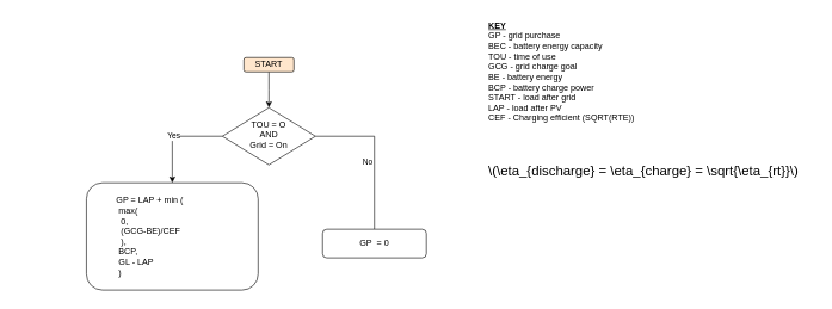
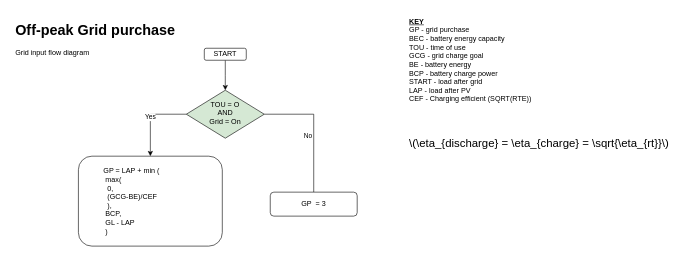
  <mxCell id="0" />
  <mxCell id="1" parent="0" />
  <mxCell id="2" value="No" style="edgeStyle=orthogonalEdgeStyle;rounded=0;html=1;jettySize=auto;orthogonalLoop=1;fontSize=11;endArrow=none;endFill=0;endSize=8;strokeWidth=1;shadow=0;labelBackgroundColor=none;exitX=1;exitY=0.5;exitDx=0;exitDy=0;entryX=0.5;entryY=0;entryDx=0;entryDy=0;" parent="1" source="4" target="7" edge="1"><mxGeometry x="0.111" y="-10" relative="1" as="geometry"><mxPoint as="offset" /><mxPoint x="533.51" y="190" as="targetPoint" /><mxPoint x="510" y="189.84" as="sourcePoint" /></mxGeometry></mxCell>
  <mxCell id="3" value="Yes" style="edgeStyle=orthogonalEdgeStyle;rounded=0;orthogonalLoop=1;jettySize=auto;html=1;exitX=0;exitY=0.5;exitDx=0;exitDy=0;" parent="1" source="4" target="8" edge="1"><mxGeometry relative="1" as="geometry" /></mxCell>
- <mxCell id="4" value="TOU = O&lt;br&gt;AND&lt;br&gt;Grid = On" style="rhombus;whiteSpace=wrap;html=1;shadow=0;fontFamily=Helvetica;fontSize=12;align=center;strokeWidth=1;spacing=6;spacingTop=-4;" parent="1" vertex="1"><mxGeometry x="310" y="150" width="130" height="80" as="geometry" /></mxCell>
+ <mxCell id="4" value="TOU = O&lt;br&gt;AND&lt;br&gt;Grid = On" style="rhombus;whiteSpace=wrap;html=1;shadow=0;fontFamily=Helvetica;fontSize=12;align=center;strokeWidth=1;spacing=6;spacingTop=-4;fillColor=#d5e8d4;" parent="1" vertex="1"><mxGeometry x="310" y="150" width="130" height="80" as="geometry" /></mxCell>
  <mxCell id="5" value="" style="edgeStyle=orthogonalEdgeStyle;rounded=0;orthogonalLoop=1;jettySize=auto;html=1;" parent="1" source="6" edge="1"><mxGeometry relative="1" as="geometry"><mxPoint x="375" y="150" as="targetPoint" /></mxGeometry></mxCell>
- <mxCell id="6" value="START" style="rounded=1;whiteSpace=wrap;html=1;fillColor=#ffe6cc;" parent="1" vertex="1"><mxGeometry x="340" y="80" width="70" height="20" as="geometry" /></mxCell>
- <mxCell id="7" value="GP&amp;nbsp; = 0" style="rounded=1;whiteSpace=wrap;html=1;" parent="1" vertex="1"><mxGeometry x="450" y="320" width="145" height="40" as="geometry" /></mxCell>
- <mxCell id="8" value="&lt;blockquote style=&quot;margin: 0 0 0 40px; border: none; padding: 0px;&quot;&gt;GP = LAP + min (&lt;div style=&quot;&quot;&gt;&lt;span style=&quot;background-color: initial;&quot;&gt;&lt;span style=&quot;white-space: pre;&quot;&gt; &lt;/span&gt;max(&lt;/span&gt;&lt;/div&gt;&lt;div style=&quot;&quot;&gt;&lt;span style=&quot;background-color: initial;&quot;&gt;&lt;span style=&quot;white-space: pre;&quot;&gt; &lt;/span&gt;&lt;span style=&quot;white-space: pre;&quot;&gt; &lt;/span&gt;0, &lt;/span&gt;&lt;/div&gt;&lt;div style=&quot;&quot;&gt;&lt;span style=&quot;background-color: initial;&quot;&gt;&lt;span style=&quot;white-space: pre;&quot;&gt; &lt;/span&gt;&lt;span style=&quot;white-space: pre;&quot;&gt; &lt;/span&gt;(GCG-BE)/CEF&lt;/span&gt;&lt;/div&gt;&lt;div style=&quot;&quot;&gt;&lt;span style=&quot;background-color: initial;&quot;&gt;&lt;span style=&quot;white-space: pre;&quot;&gt; &lt;span style=&quot;white-space: pre;&quot;&gt; &lt;/span&gt;&lt;/span&gt;),&lt;/span&gt;&lt;/div&gt;&lt;div style=&quot;&quot;&gt;&lt;span style=&quot;background-color: initial;&quot;&gt;&lt;span style=&quot;white-space: pre;&quot;&gt; &lt;/span&gt;BCP,&lt;/span&gt;&lt;/div&gt;&lt;div style=&quot;&quot;&gt;&lt;span style=&quot;background-color: initial;&quot;&gt;&lt;span style=&quot;white-space: pre;&quot;&gt; &lt;/span&gt;GL - LAP&lt;/span&gt;&lt;/div&gt;&lt;div style=&quot;&quot;&gt;&lt;span style=&quot;background-color: initial;&quot;&gt;&lt;span style=&quot;white-space: pre;&quot;&gt; &lt;/span&gt;)&lt;/span&gt;&lt;/div&gt;&lt;/blockquote&gt;" style="rounded=1;whiteSpace=wrap;html=1;align=left;" parent="1" vertex="1"><mxGeometry x="120" y="255" width="240" height="150" as="geometry" /></mxCell>
+ <mxCell id="6" value="START" style="rounded=1;whiteSpace=wrap;html=1;" parent="1" vertex="1"><mxGeometry x="340" y="80" width="70" height="20" as="geometry" /></mxCell>
+ <mxCell id="7" value="GP&amp;nbsp; = 3" style="rounded=1;whiteSpace=wrap;html=1;" parent="1" vertex="1"><mxGeometry x="450" y="320" width="145" height="40" as="geometry" /></mxCell>
+ <mxCell id="8" value="&lt;blockquote style=&quot;margin: 0 0 0 40px; border: none; padding: 0px;&quot;&gt;GP = LAP + min (&lt;div style=&quot;&quot;&gt;&lt;span style=&quot;background-color: initial;&quot;&gt;&lt;span style=&quot;white-space: pre;&quot;&gt; &lt;/span&gt;max(&lt;/span&gt;&lt;/div&gt;&lt;div style=&quot;&quot;&gt;&lt;span style=&quot;background-color: initial;&quot;&gt;&lt;span style=&quot;white-space: pre;&quot;&gt; &lt;/span&gt;&lt;span style=&quot;white-space: pre;&quot;&gt; &lt;/span&gt;0, &lt;/span&gt;&lt;/div&gt;&lt;div style=&quot;&quot;&gt;&lt;span style=&quot;background-color: initial;&quot;&gt;&lt;span style=&quot;white-space: pre;&quot;&gt; &lt;/span&gt;&lt;span style=&quot;white-space: pre;&quot;&gt; &lt;/span&gt;(GCG-BE)/CEF&lt;/span&gt;&lt;/div&gt;&lt;div style=&quot;&quot;&gt;&lt;span style=&quot;background-color: initial;&quot;&gt;&lt;span style=&quot;white-space: pre;&quot;&gt; &lt;span style=&quot;white-space: pre;&quot;&gt; &lt;/span&gt;&lt;/span&gt;),&lt;/span&gt;&lt;/div&gt;&lt;div style=&quot;&quot;&gt;&lt;span style=&quot;background-color: initial;&quot;&gt;&lt;span style=&quot;white-space: pre;&quot;&gt; &lt;/span&gt;BCP,&lt;/span&gt;&lt;/div&gt;&lt;div style=&quot;&quot;&gt;&lt;span style=&quot;background-color: initial;&quot;&gt;&lt;span style=&quot;white-space: pre;&quot;&gt; &lt;/span&gt;GL - LAP&lt;/span&gt;&lt;/div&gt;&lt;div style=&quot;&quot;&gt;&lt;span style=&quot;background-color: initial;&quot;&gt;&lt;span style=&quot;white-space: pre;&quot;&gt; &lt;/span&gt;)&lt;/span&gt;&lt;/div&gt;&lt;/blockquote&gt;" style="rounded=1;whiteSpace=wrap;html=1;align=left;" parent="1" vertex="1"><mxGeometry x="130" y="260" width="240" height="150" as="geometry" /></mxCell>
+ <mxCell id="9" value="&lt;h1&gt;Off-peak Grid purchase&lt;/h1&gt;&lt;p&gt;Grid input flow diagram&lt;/p&gt;" style="text;html=1;strokeColor=none;fillColor=none;spacing=5;spacingTop=-20;whiteSpace=wrap;overflow=hidden;rounded=0;" parent="1" vertex="1"><mxGeometry x="20" y="30" width="290" height="120" as="geometry" /></mxCell>
  <mxCell id="10" value="&lt;b&gt;&lt;u&gt;KEY&lt;/u&gt;&lt;/b&gt;&lt;br&gt;GP - grid purchase&lt;br&gt;BEC - battery energy capacity&lt;br&gt;TOU - time of use&lt;br&gt;GCG - grid charge goal&lt;br&gt;BE - battery energy&amp;nbsp;&lt;br&gt;BCP - battery charge power&lt;br&gt;START - load after grid&lt;br&gt;LAP - load after PV&lt;br&gt;CEF - Charging efficient (&lt;span style=&quot;&quot;&gt;SQRT(RTE))&lt;/span&gt;" style="text;html=1;align=left;verticalAlign=middle;resizable=0;points=[];autosize=1;strokeColor=none;fillColor=none;" parent="1" vertex="1"><mxGeometry x="680" width="230" height="160" as="geometry" y="20" /></mxCell>
  <mxCell id="11" value="\(\eta_{discharge} = \eta_{charge} = \sqrt{\eta_{rt}}\)" style="text;html=1;align=left;verticalAlign=middle;resizable=0;points=[];autosize=1;strokeColor=none;fillColor=none;fontSize=19;" parent="1" vertex="1"><mxGeometry x="680" y="220" width="460" height="40" as="geometry" /></mxCell>
